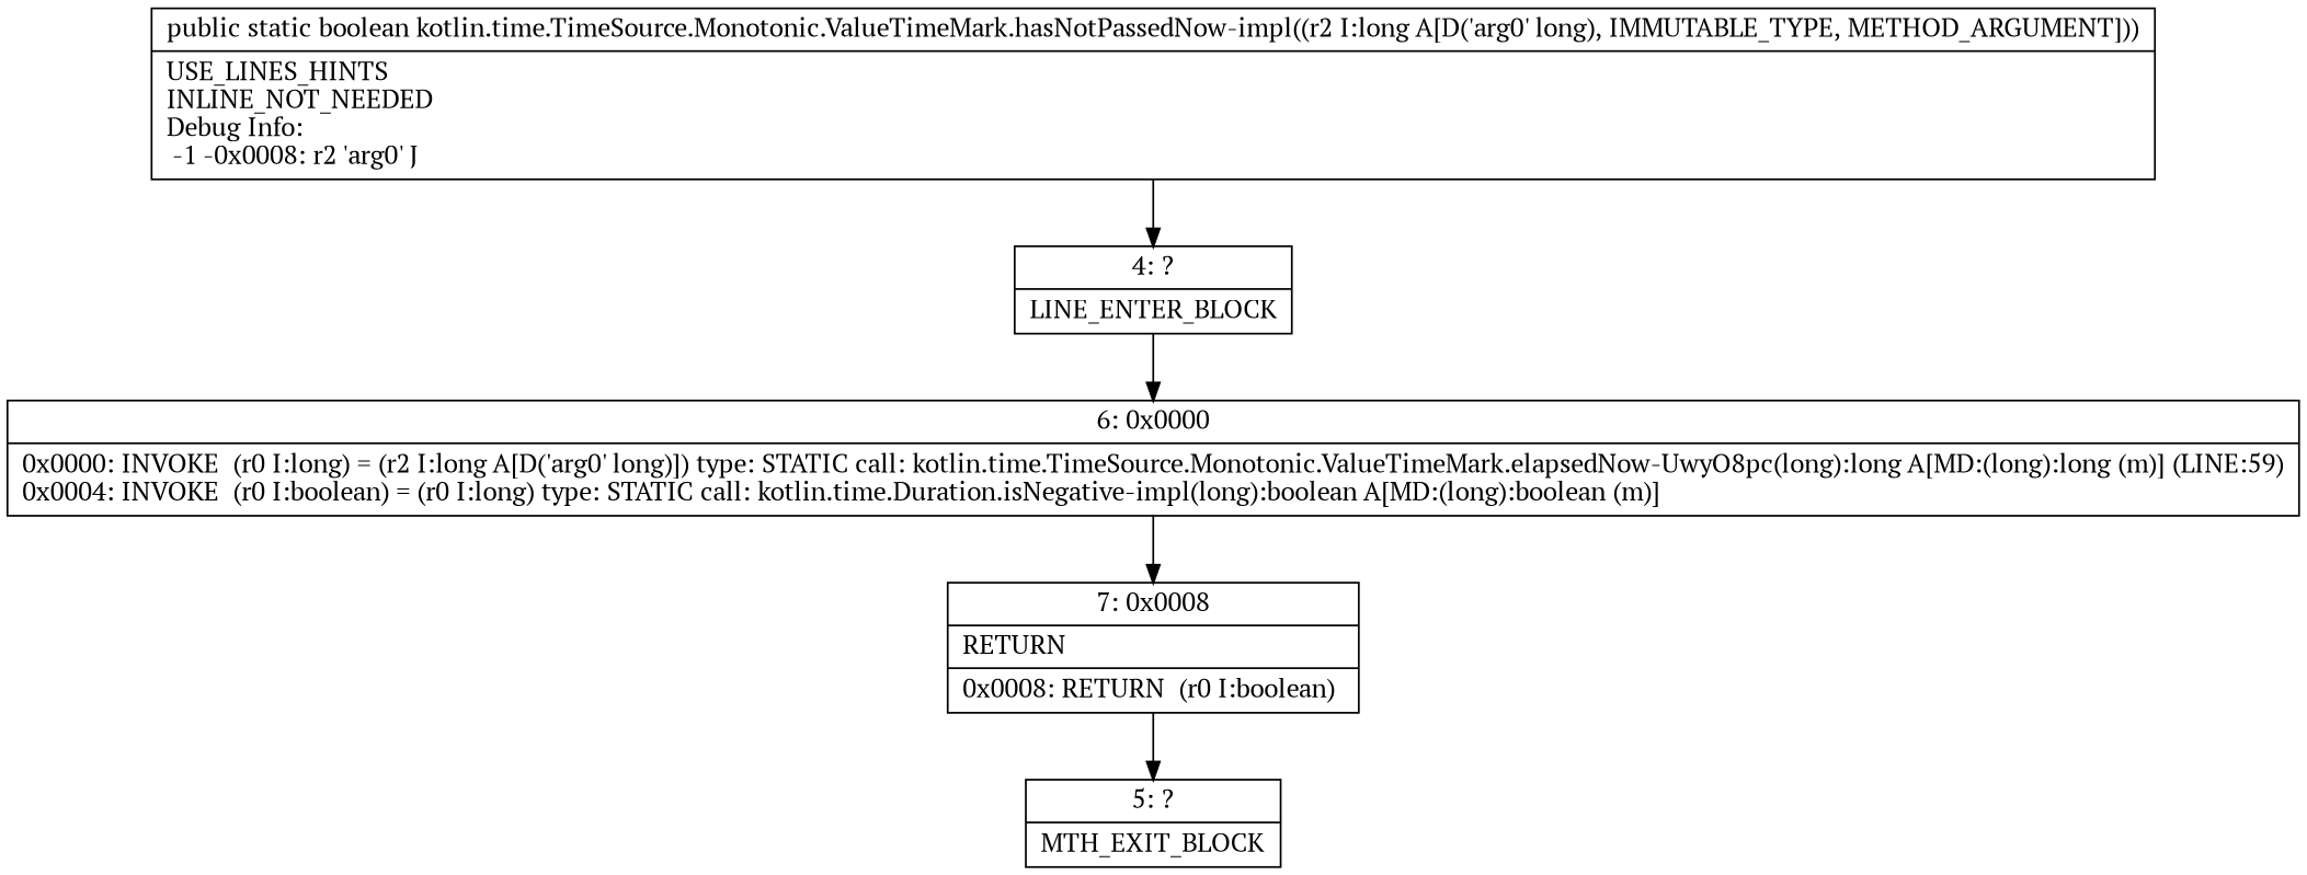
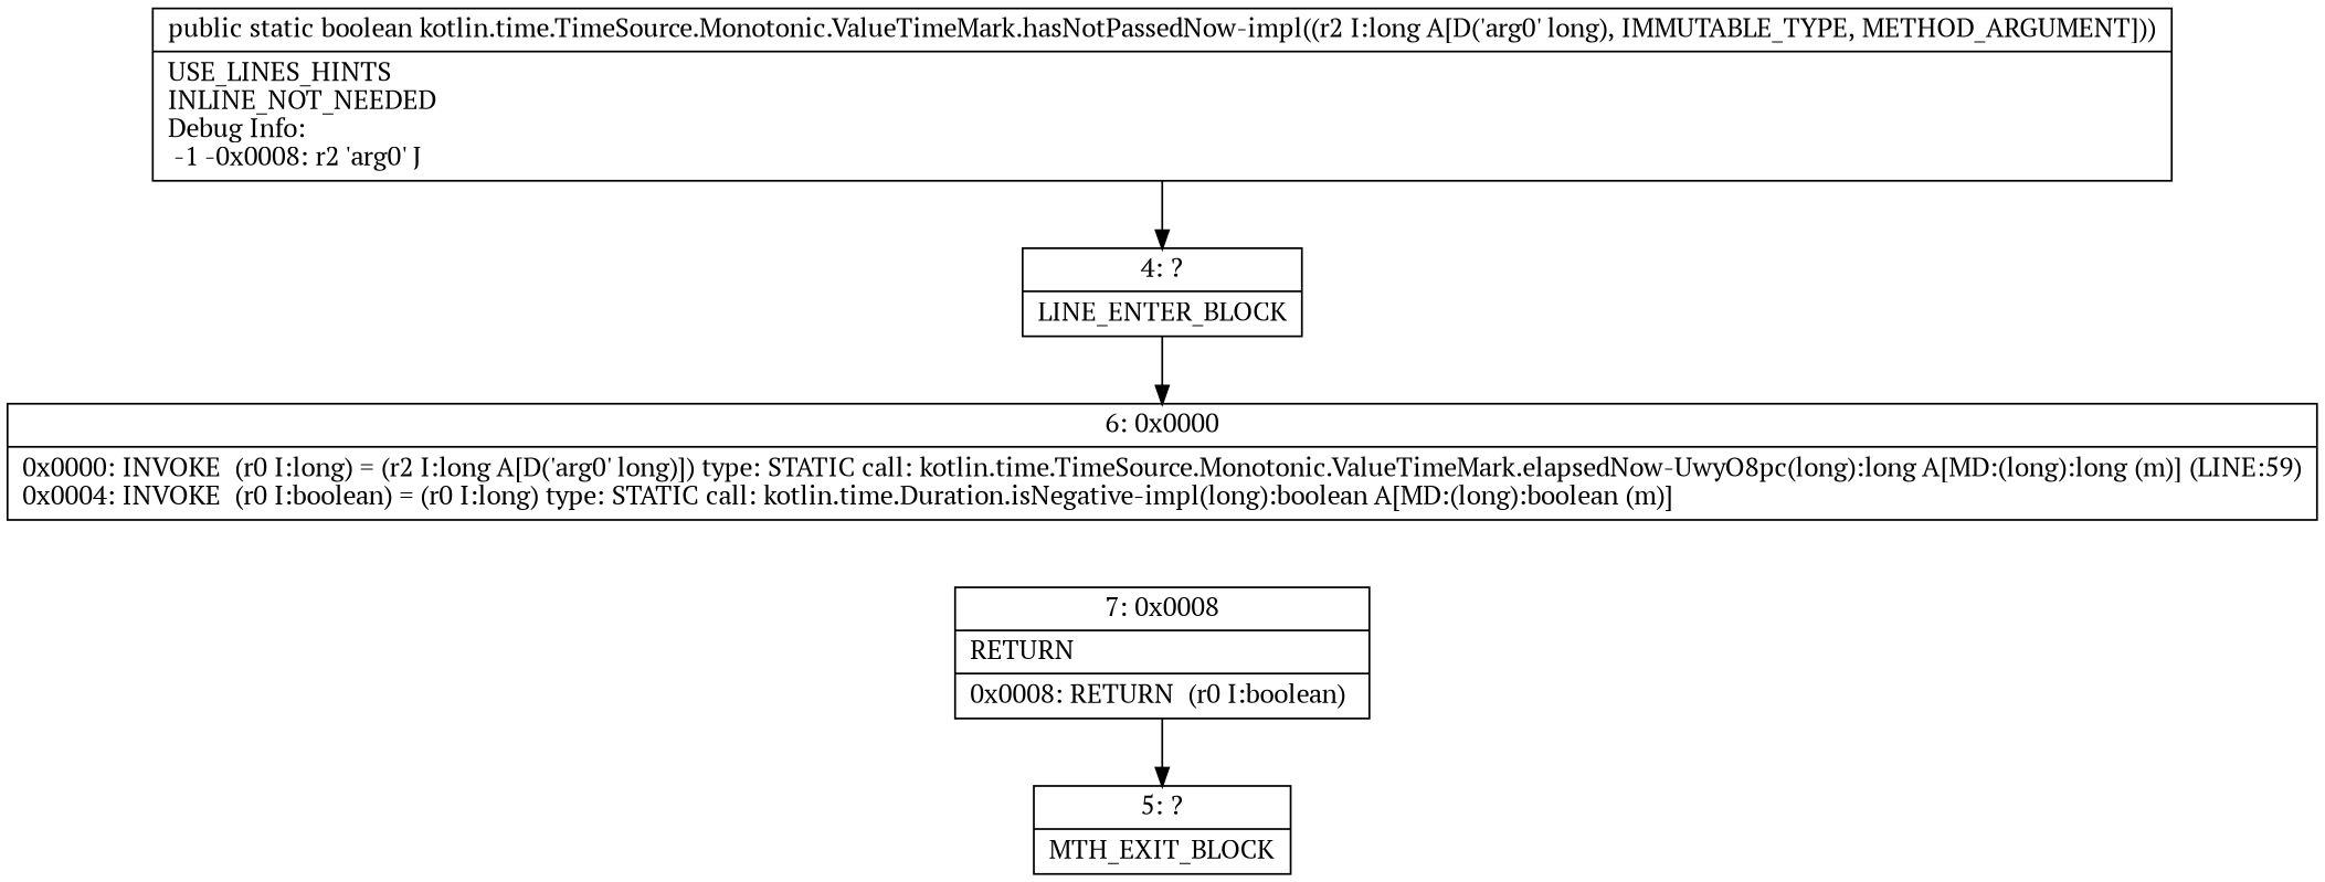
  digraph {
    fontname="PT Serif"
    node [fontname="PT Serif" shape=record]
    edge [fontname="PT Serif"]
    n1 [label="{4\:\ ?|LINE_ENTER_BLOCK\l}"]
    n2 [label="{6\:\ 0x0000|0x0000: INVOKE  (r0 I:long) = (r2 I:long A[D('arg0' long)]) type: STATIC call: kotlin.time.TimeSource.Monotonic.ValueTimeMark.elapsedNow\-UwyO8pc(long):long A[MD:(long):long (m)] (LINE:59)\l0x0004: INVOKE  (r0 I:boolean) = (r0 I:long) type: STATIC call: kotlin.time.Duration.isNegative\-impl(long):boolean A[MD:(long):boolean (m)]\l}"]
    n3 [label="{7\:\ 0x0008|RETURN\l|0x0008: RETURN  (r0 I:boolean) \l}"]
    n4 [label="{5\:\ ?|MTH_EXIT_BLOCK\l}"]
    n5 [label="{public static boolean kotlin.time.TimeSource.Monotonic.ValueTimeMark.hasNotPassedNow\-impl((r2 I:long A[D('arg0' long), IMMUTABLE_TYPE, METHOD_ARGUMENT]))  | USE_LINES_HINTS\lINLINE_NOT_NEEDED\lDebug Info:\l  \-1 \-0x0008: r2 'arg0' J\l}"]
    n1 -> n2
-   n2 -> n3
    n3 -> n4
    n5 -> n1
  }
